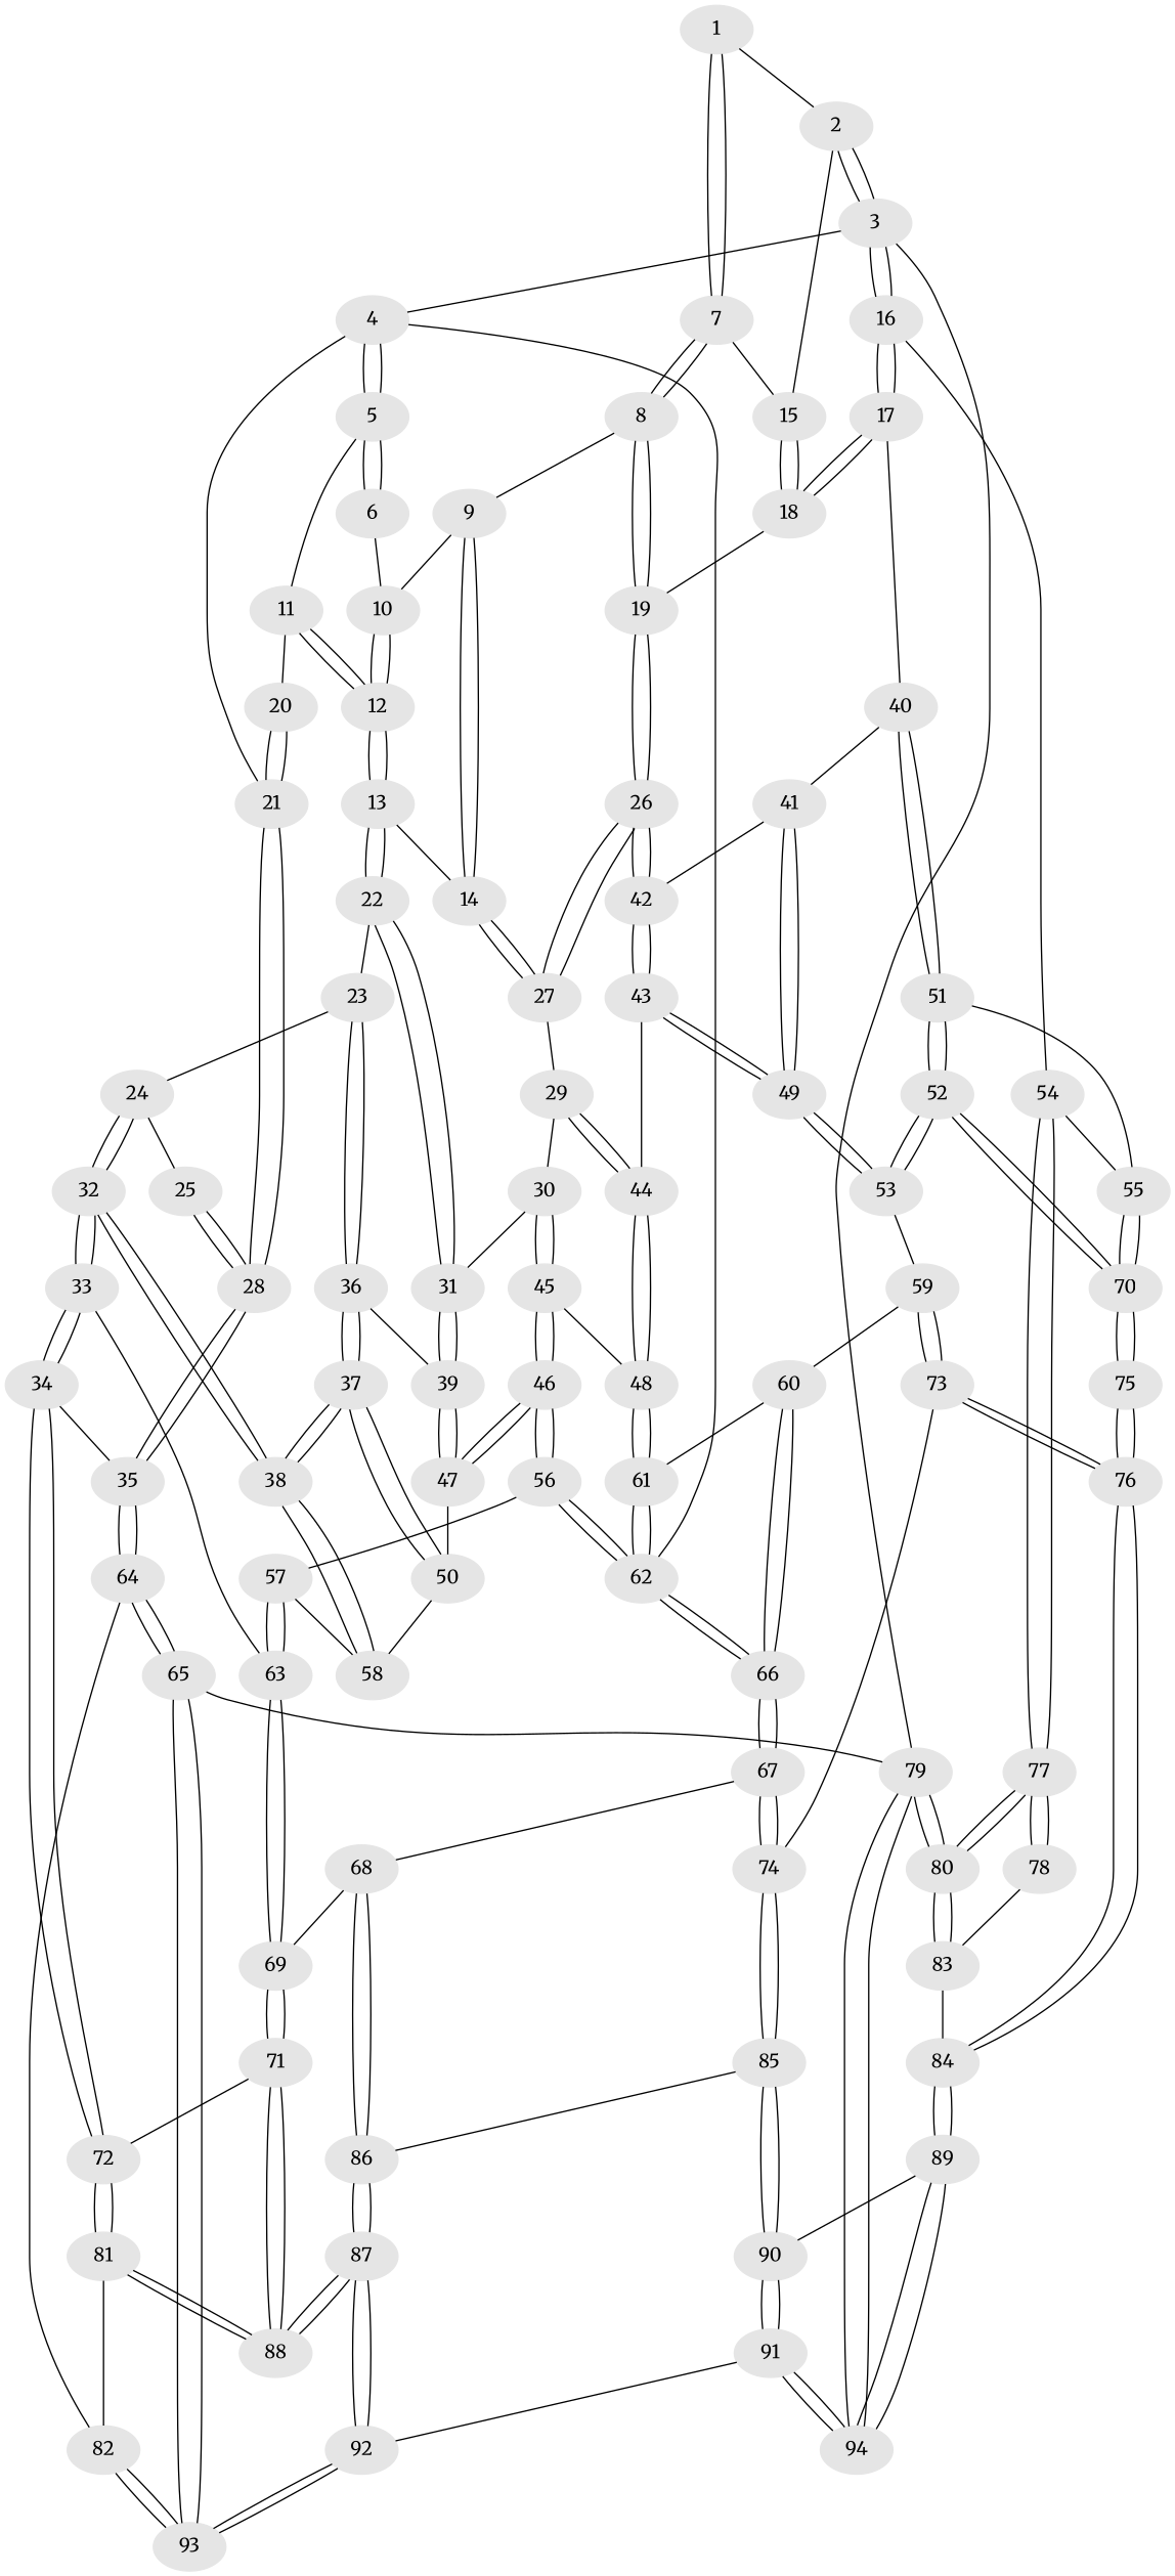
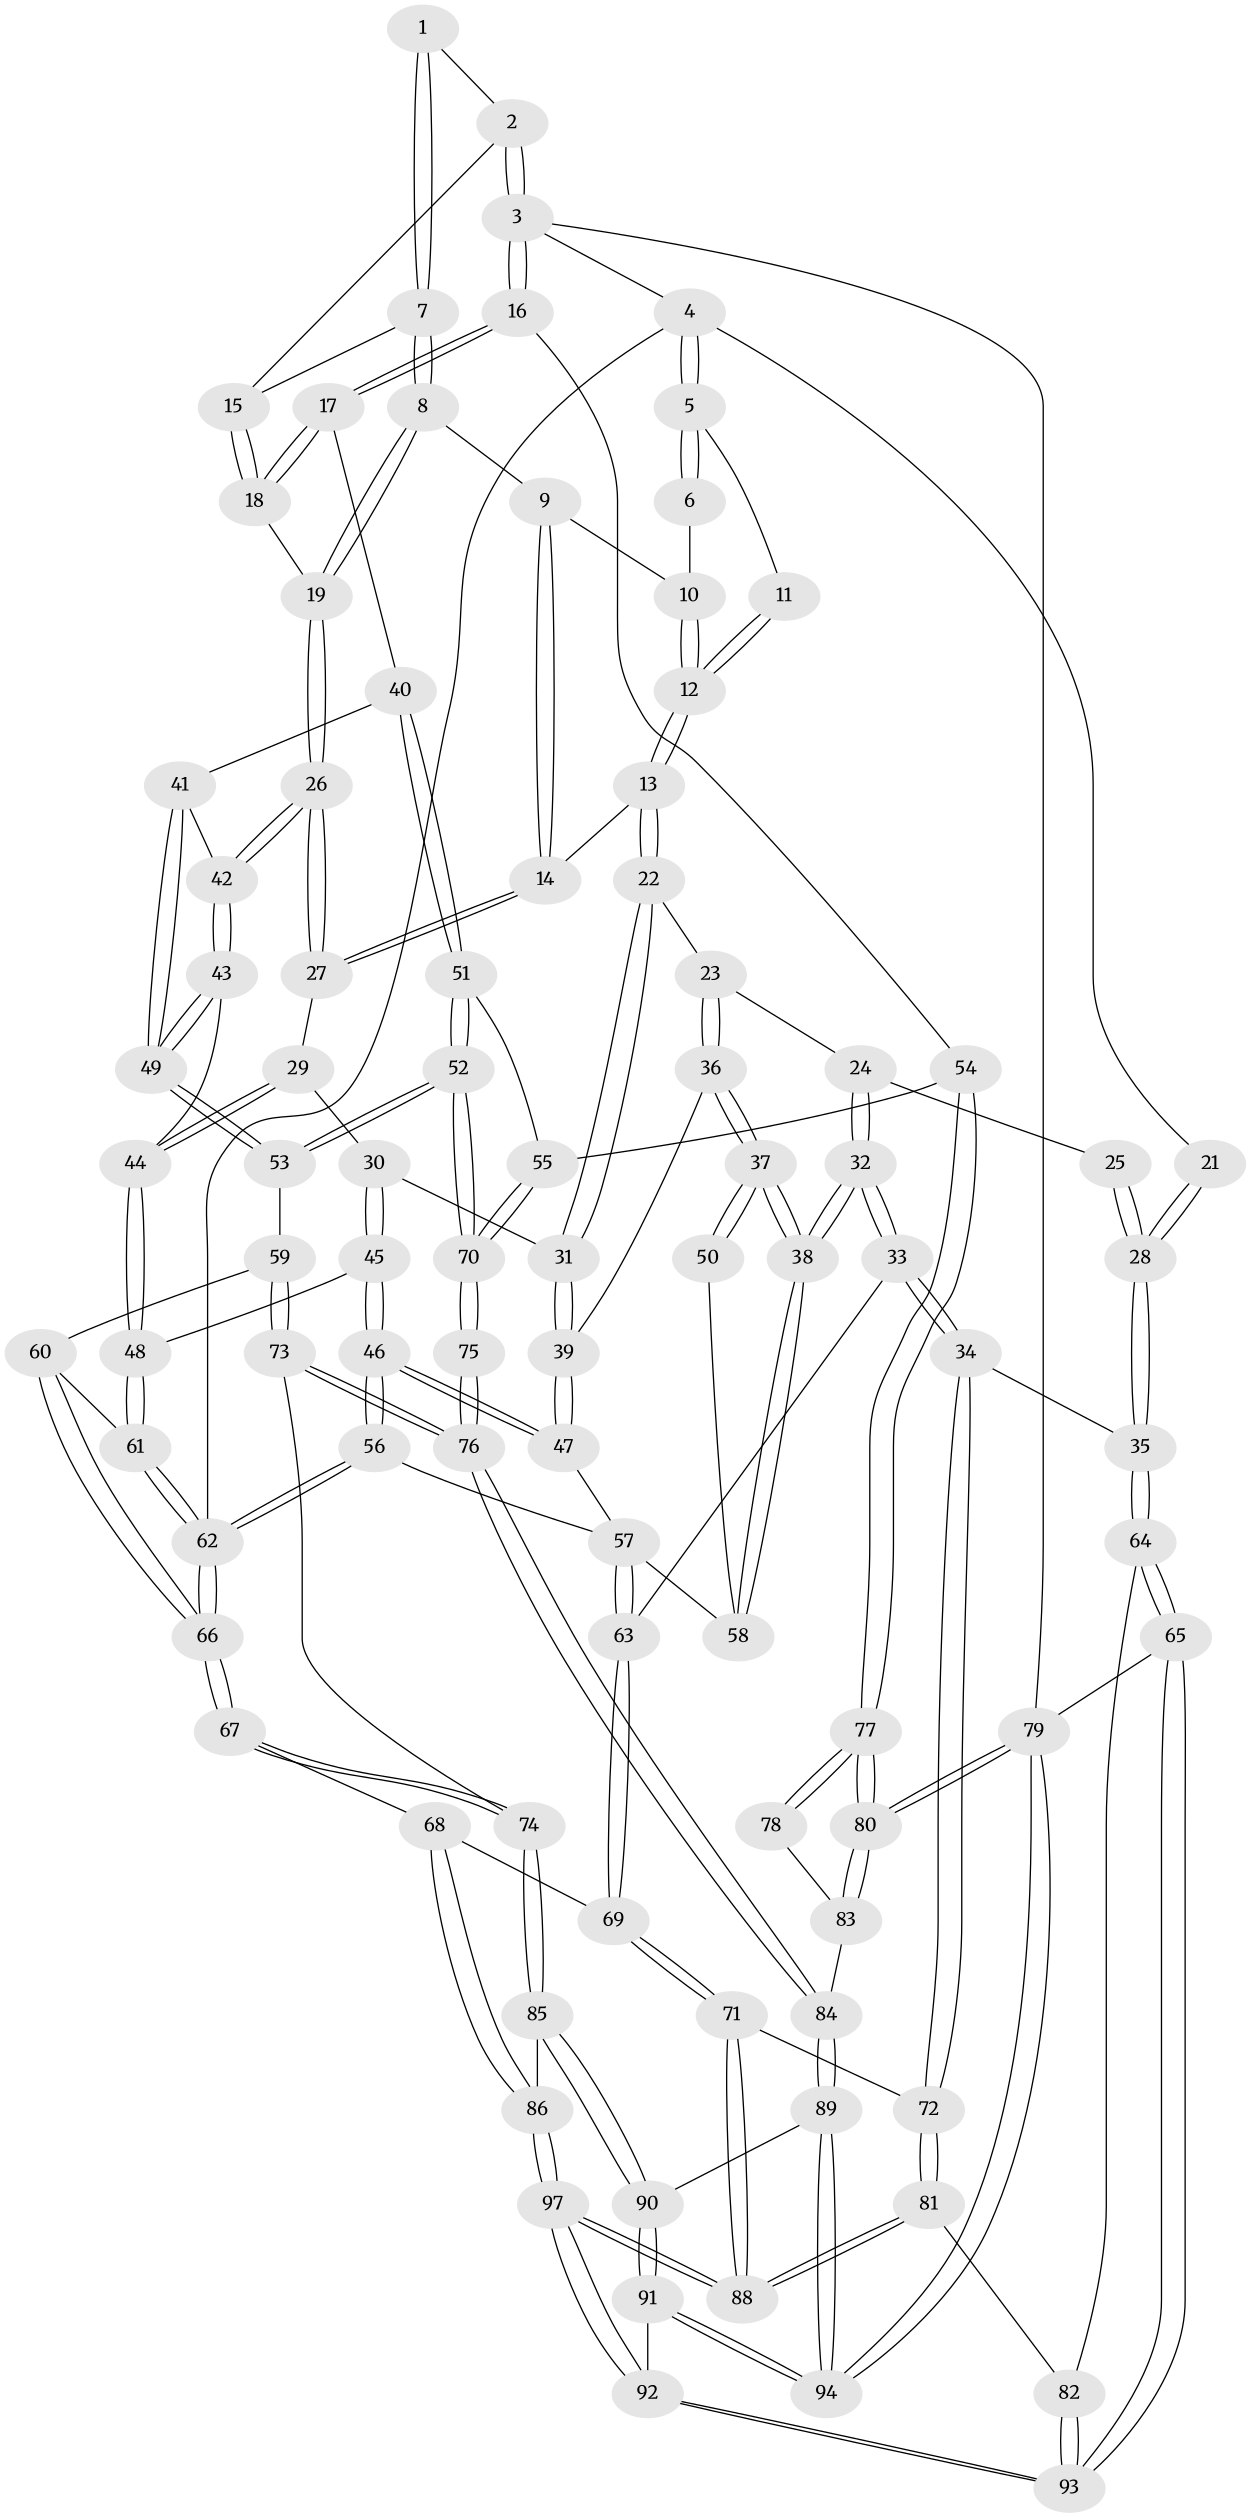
  graph {
    fontname=Merriweather
    node [color=gray90 fontname=Merriweather style=filled]
    edge [fontname=Merriweather]
    1
    2
    7
    3
    15
    8
    4
    16
    79
    18
    5
    21
    62
    17
    54
    80
    94
    6
    11
    28
    65
    93
    10
    12
-   20
    9
    19
    14
    26
    27
    13
    22
    23
    31
    29
    40
    55
    77
    41
    51
    42
    25
    35
    24
    36
    39
    32
    37
    33
    38
    43
    30
    44
    64
    45
    48
    46
    47
    34
    63
    58
    72
    69
    81
    82
    50
    49
    52
    53
    61
    56
    57
    59
    70
    75
    60
    73
    78
    66
    74
    76
    67
    71
    68
    86
    85
-   87
+   87 [label=97]
    88
    84
    90
    83
    89
    91
    92
    1 -- 2
    1 -- 7
    1 -- 7
    2 -- 3
    2 -- 3
    2 -- 15
    7 -- 15
    7 -- 8
    7 -- 8
    3 -- 4
    3 -- 16
    3 -- 16
    3 -- 79
    15 -- 18
    15 -- 18
    8 -- 9
    8 -- 19
    8 -- 19
    4 -- 5
    4 -- 5
    4 -- 21
    4 -- 62
    16 -- 17
    16 -- 17
    16 -- 54
    79 -- 80
    79 -- 80
    79 -- 94
    79 -- 94
    18 -- 19
    5 -- 6
    5 -- 6
    5 -- 11
    21 -- 28
    21 -- 28
    62 -- 66
    62 -- 66
    17 -- 18
    17 -- 18
    17 -- 40
    54 -- 55
    54 -- 77
    54 -- 77
    80 -- 83
    80 -- 83
    6 -- 10
    11 -- 12
    11 -- 12
-   11 -- 20
    28 -- 35
    28 -- 35
    65 -- 79
    65 -- 93
    65 -- 93
    10 -- 12
    10 -- 12
    12 -- 13
    12 -- 13
-   20 -- 21
-   20 -- 21
    9 -- 10
    9 -- 14
    9 -- 14
    19 -- 26
    19 -- 26
    14 -- 27
    14 -- 27
    26 -- 27
    26 -- 27
    26 -- 42
    26 -- 42
    27 -- 29
    13 -- 14
    13 -- 22
    13 -- 22
    22 -- 23
    22 -- 31
    22 -- 31
    23 -- 24
    23 -- 36
    23 -- 36
    31 -- 39
    31 -- 39
    29 -- 30
    29 -- 44
    29 -- 44
    40 -- 41
    40 -- 51
    40 -- 51
    55 -- 70
    55 -- 70
    77 -- 80
    77 -- 80
    77 -- 78
    77 -- 78
    41 -- 42
    41 -- 49
    41 -- 49
    51 -- 55
    51 -- 52
    51 -- 52
    42 -- 43
    42 -- 43
    25 -- 28
    25 -- 28
    35 -- 64
    35 -- 64
    24 -- 25
    24 -- 32
    24 -- 32
    36 -- 39
    36 -- 37
    36 -- 37
    39 -- 47
    39 -- 47
    32 -- 33
    32 -- 33
    32 -- 38
    32 -- 38
    37 -- 38
    37 -- 38
    37 -- 50
    37 -- 50
    33 -- 34
    33 -- 34
    33 -- 63
    38 -- 58
    38 -- 58
    43 -- 44
    43 -- 49
    43 -- 49
    30 -- 31
    30 -- 45
    30 -- 45
    44 -- 48
    44 -- 48
    64 -- 65
    64 -- 65
    64 -- 82
    45 -- 48
    45 -- 46
    45 -- 46
    48 -- 61
    48 -- 61
    46 -- 47
    46 -- 47
    46 -- 56
    46 -- 56
-   47 -- 50
+   47 -- 57
    34 -- 35
    34 -- 72
    34 -- 72
    63 -- 69
    63 -- 69
    72 -- 81
    72 -- 81
    69 -- 71
    69 -- 71
    81 -- 82
    81 -- 88
    81 -- 88
    82 -- 93
    82 -- 93
    50 -- 58
    49 -- 53
    49 -- 53
    52 -- 53
    52 -- 53
    52 -- 70
    52 -- 70
    53 -- 59
    61 -- 62
    61 -- 62
    56 -- 62
    56 -- 62
    56 -- 57
    57 -- 63
    57 -- 63
    57 -- 58
    59 -- 60
    59 -- 73
    59 -- 73
    70 -- 75
    70 -- 75
    75 -- 76
    75 -- 76
    60 -- 61
    60 -- 66
    60 -- 66
    73 -- 74
    73 -- 76
    73 -- 76
    78 -- 83
    66 -- 67
    66 -- 67
    74 -- 85
    74 -- 85
    76 -- 84
    76 -- 84
    67 -- 74
    67 -- 74
    67 -- 68
    71 -- 72
    71 -- 88
    71 -- 88
    68 -- 69
    68 -- 86
    68 -- 86
    86 -- 87
    86 -- 87
    85 -- 86
    85 -- 90
    85 -- 90
    87 -- 88
    87 -- 88
    87 -- 92
    87 -- 92
    84 -- 89
    84 -- 89
    90 -- 91
    90 -- 91
    83 -- 84
    89 -- 94
    89 -- 94
    89 -- 90
    91 -- 94
    91 -- 94
    91 -- 92
    92 -- 93
    92 -- 93
  }
